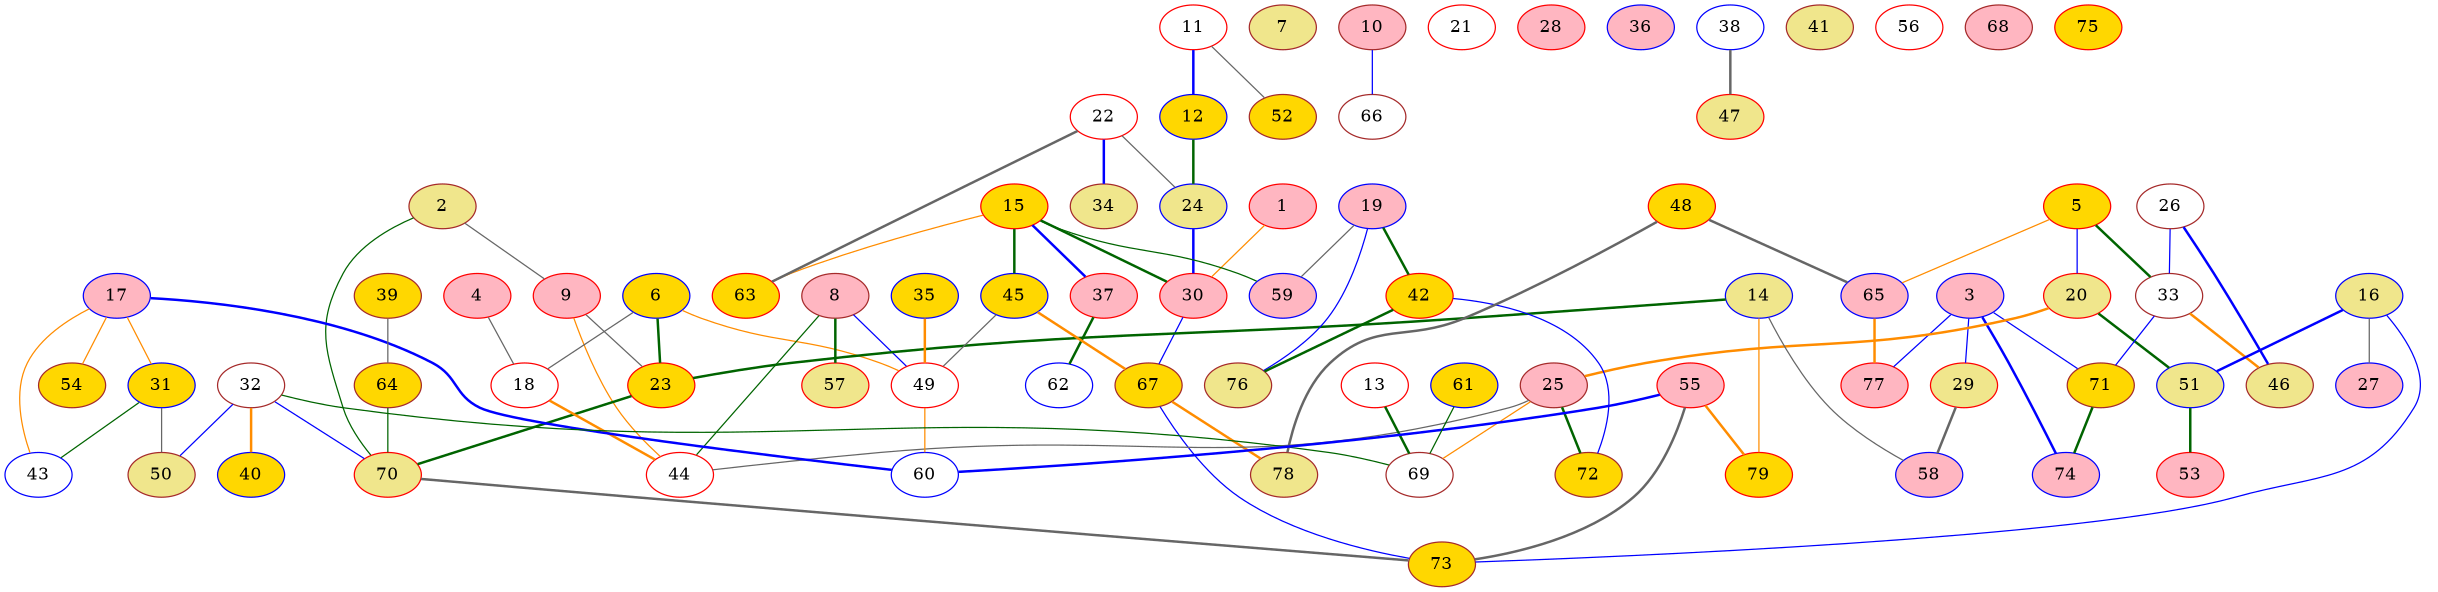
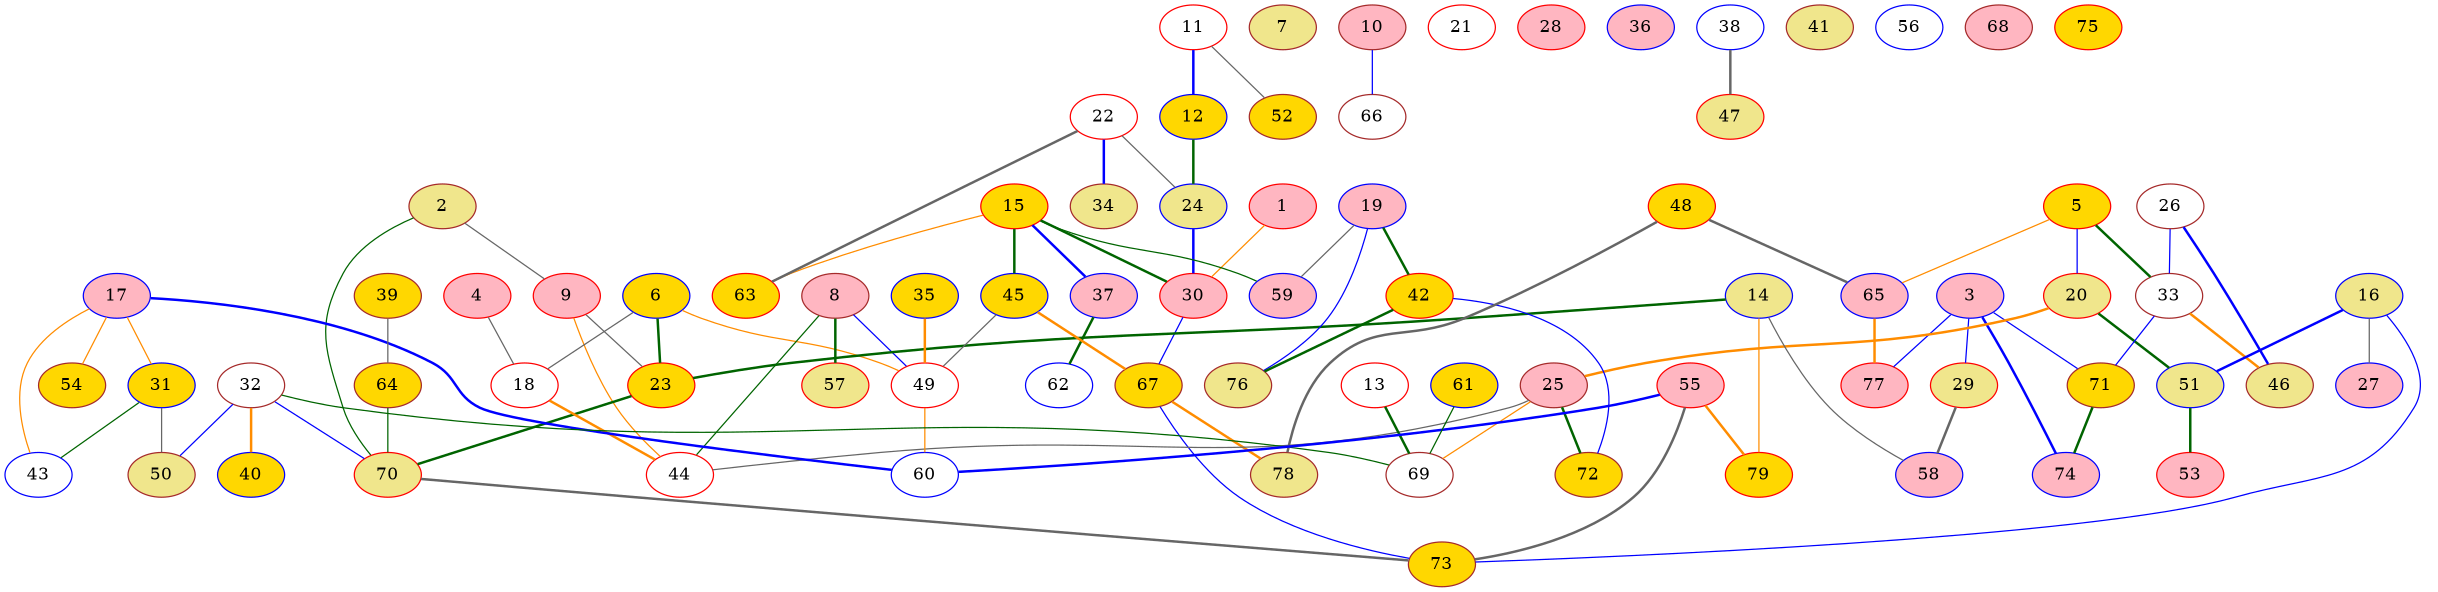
  graph {
    node [color=red fillcolor=gold style=filled]
    edge [color=blue style=solid]
    1 [fillcolor=lightpink]
    30 [fillcolor=lightpink]
    67 [color=brown]
    2 [color=brown fillcolor=khaki]
    9 [fillcolor=lightpink]
    70 [fillcolor=khaki]
    23
    44 [fillcolor=white]
    73 [color=brown]
    3 [color=blue fillcolor=lightpink]
    29 [fillcolor=khaki]
    71 [color=brown]
    74 [color=blue fillcolor=lightpink]
    77 [fillcolor=lightpink]
    58 [color=blue fillcolor=lightpink]
    18 [fillcolor=white]
    4 [fillcolor=lightpink]
    5
    20 [fillcolor=khaki]
    33 [color=brown fillcolor=white]
    65 [color=blue fillcolor=lightpink]
    51 [color=blue fillcolor=khaki]
    25 [color=brown fillcolor=lightpink]
    46 [color=brown fillcolor=khaki]
    6 [color=blue]
    49 [fillcolor=white]
    60 [color=blue fillcolor=white]
    7 [color=brown fillcolor=khaki]
    8 [color=brown fillcolor=lightpink]
    57 [fillcolor=khaki]
    10 [color=brown fillcolor=lightpink]
    66 [color=brown fillcolor=white]
    11 [fillcolor=white]
    12 [color=blue]
    52 [color=brown]
    24 [color=blue fillcolor=khaki]
    13 [fillcolor=white]
    69 [color=brown fillcolor=white]
    14 [color=blue fillcolor=khaki]
    79
    15
-   37 [fillcolor=lightpink]
+   37 [color=blue fillcolor=lightpink]
    45 [color=blue]
    59 [color=blue fillcolor=lightpink]
    63
    62 [color=blue fillcolor=white]
    16 [color=blue fillcolor=khaki]
    27 [color=blue fillcolor=lightpink]
    53 [fillcolor=lightpink]
    17 [color=blue fillcolor=lightpink]
    31 [color=blue]
    43 [color=blue fillcolor=white]
    54 [color=brown]
    50 [color=brown fillcolor=khaki]
    19 [color=blue fillcolor=lightpink]
    42
    76 [color=brown fillcolor=khaki]
    72 [color=brown]
    21 [fillcolor=white]
    22 [fillcolor=white]
    34 [color=brown fillcolor=khaki]
    26 [color=brown fillcolor=white]
    28 [fillcolor=lightpink]
    78 [color=brown fillcolor=khaki]
    32 [color=brown fillcolor=white]
    40 [color=blue]
    35 [color=blue]
    36 [color=blue fillcolor=lightpink]
    38 [color=blue fillcolor=white]
    47 [fillcolor=khaki]
    39 [color=brown]
    64 [color=brown]
    41 [color=brown fillcolor=khaki]
    48
    55 [fillcolor=lightpink]
-   56 [fillcolor=white]
+   56 [color=blue fillcolor=white]
    61 [color=blue]
    68 [color=brown fillcolor=lightpink]
    75
    1 -- 30 [color=darkorange]
    30 -- 67
    67 -- 73
    67 -- 78 [color=darkorange style=bold]
    2 -- 9 [color=gray40]
    2 -- 70 [color=darkgreen]
    9 -- 23 [color=gray40]
    9 -- 44 [color=darkorange]
    70 -- 73 [color=gray40 style=bold]
    23 -- 70 [color=darkgreen style=bold]
    3 -- 29
    3 -- 71
    3 -- 74 [style=bold]
    3 -- 77
    29 -- 58 [color=gray40 style=bold]
    71 -- 74 [color=darkgreen style=bold]
    18 -- 44 [color=darkorange style=bold]
    4 -- 18 [color=gray40]
    5 -- 20
    5 -- 33 [color=darkgreen style=bold]
    5 -- 65 [color=darkorange]
    20 -- 51 [color=darkgreen style=bold]
    20 -- 25 [color=darkorange style=bold]
    33 -- 71
    33 -- 46 [color=darkorange style=bold]
    65 -- 77 [color=darkorange style=bold]
    51 -- 53 [color=darkgreen style=bold]
    25 -- 44 [color=gray40]
    25 -- 69 [color=darkorange]
    25 -- 72 [color=darkgreen style=bold]
    6 -- 23 [color=darkgreen style=bold]
    6 -- 18 [color=gray40]
    6 -- 49 [color=darkorange]
    49 -- 60 [color=darkorange]
    8 -- 44 [color=darkgreen]
    8 -- 49
    8 -- 57 [color=darkgreen style=bold]
    10 -- 66
    11 -- 12 [style=bold]
    11 -- 52 [color=gray40]
    12 -- 24 [color=darkgreen style=bold]
    24 -- 30 [style=bold]
    13 -- 69 [color=darkgreen style=bold]
    14 -- 23 [color=darkgreen style=bold]
    14 -- 58 [color=gray40]
    14 -- 79 [color=darkorange]
    15 -- 30 [color=darkgreen style=bold]
    15 -- 37 [style=bold]
    15 -- 45 [color=darkgreen style=bold]
    15 -- 59 [color=darkgreen]
    15 -- 63 [color=darkorange]
    37 -- 62 [color=darkgreen style=bold]
    45 -- 67 [color=darkorange style=bold]
    45 -- 49 [color=gray40]
    16 -- 73
    16 -- 51 [style=bold]
    16 -- 27 [color=gray40]
    17 -- 60 [style=bold]
    17 -- 31 [color=darkorange]
    17 -- 43 [color=darkorange]
    17 -- 54 [color=darkorange]
    31 -- 43 [color=darkgreen]
    31 -- 50 [color=gray40]
    19 -- 59 [color=gray40]
    19 -- 42 [color=darkgreen style=bold]
    19 -- 76
    42 -- 76 [color=darkgreen style=bold]
    42 -- 72
    22 -- 24 [color=gray40]
    22 -- 63 [color=gray40 style=bold]
    22 -- 34 [style=bold]
    26 -- 33
    26 -- 46 [style=bold]
    32 -- 70
    32 -- 69 [color=darkgreen]
    32 -- 50
    32 -- 40 [color=darkorange style=bold]
    35 -- 49 [color=darkorange style=bold]
    38 -- 47 [color=gray40 style=bold]
    39 -- 64 [color=gray40]
    64 -- 70 [color=darkgreen]
    48 -- 65 [color=gray40 style=bold]
    48 -- 78 [color=gray40 style=bold]
    55 -- 73 [color=gray40 style=bold]
    55 -- 60 [style=bold]
    55 -- 79 [color=darkorange style=bold]
    61 -- 69 [color=darkgreen]
  }
